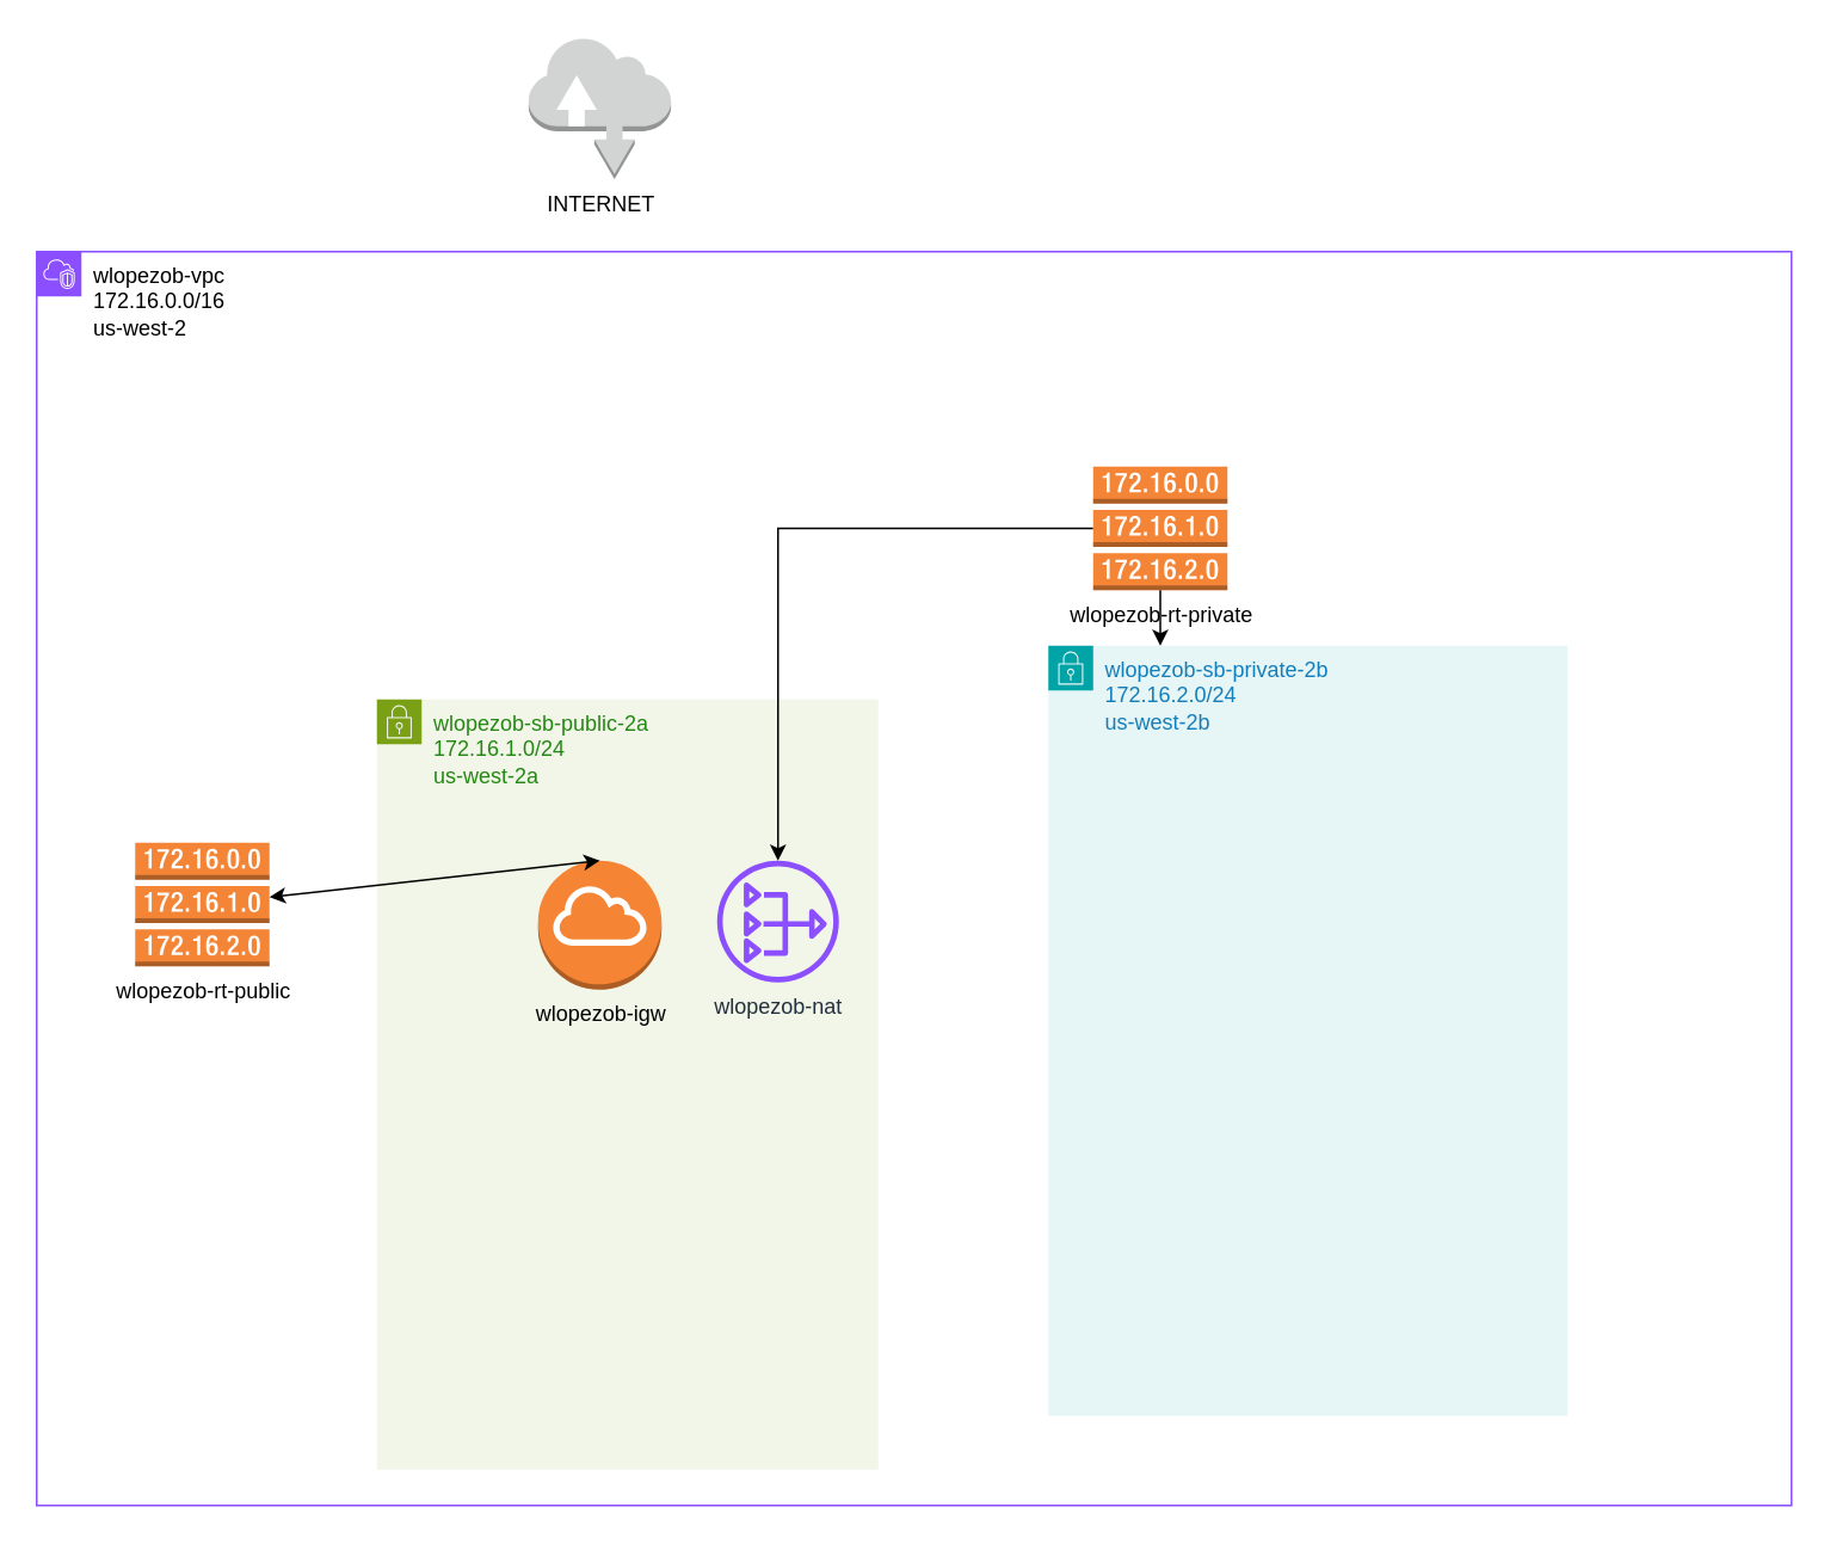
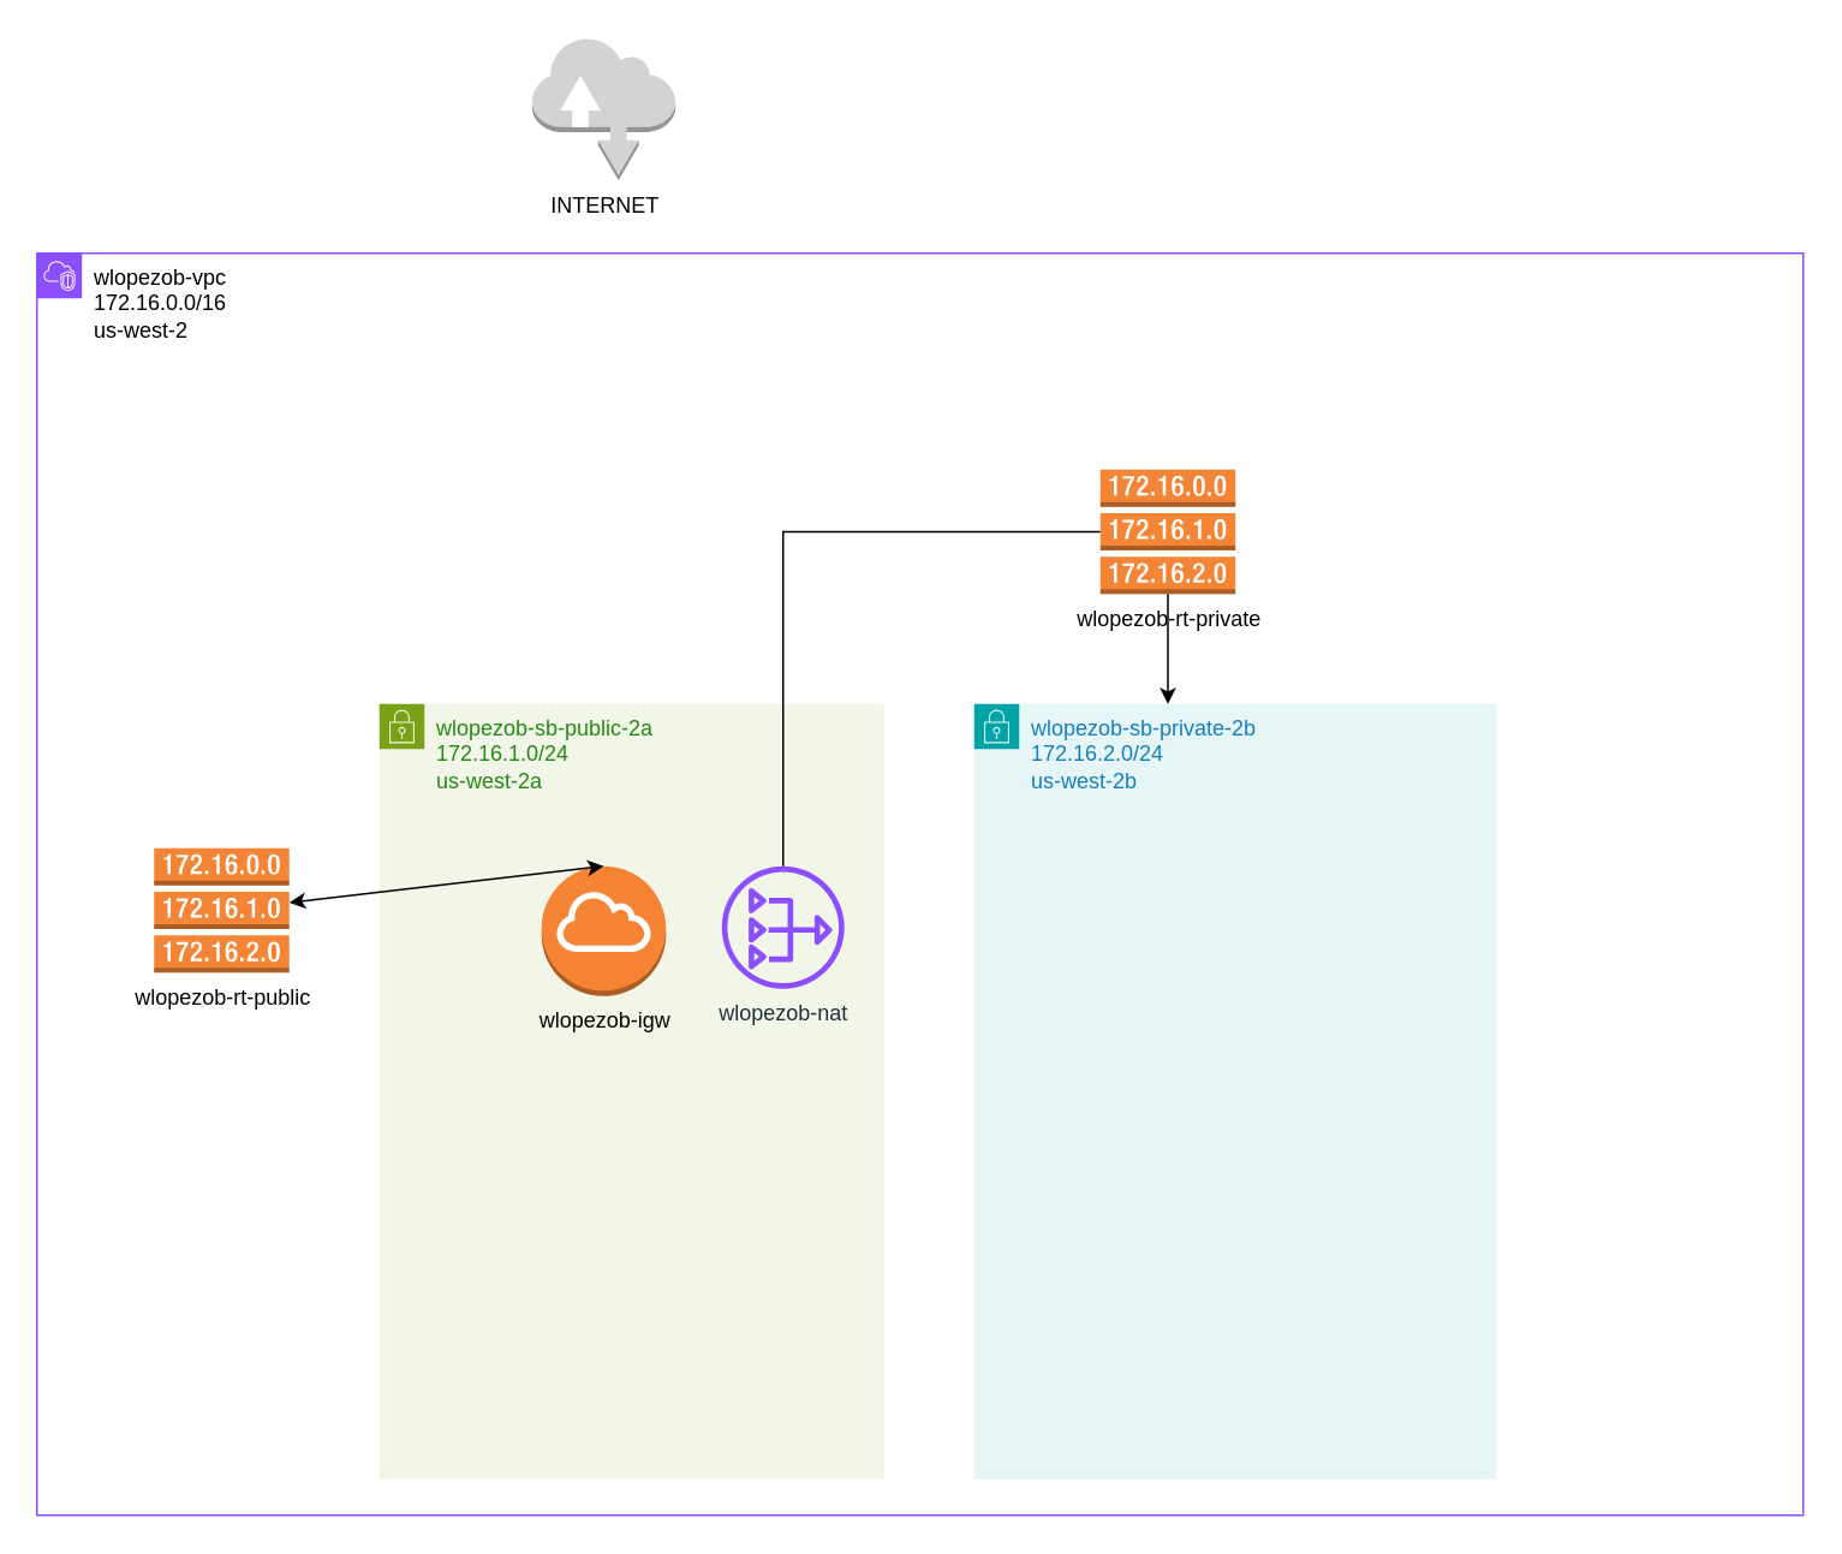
  <mxCell id="0" />
  <mxCell id="1" parent="0" />
  <mxCell id="2" value="&lt;div&gt;&lt;span style=&quot;background-color: rgb(42, 46, 51);&quot;&gt;&lt;font color=&quot;#000000&quot;&gt;&lt;div style=&quot;&quot;&gt;wlopezob-vpc&lt;/div&gt;&lt;div style=&quot;&quot;&gt;172.16.0.0/16&lt;/div&gt;&lt;div style=&quot;&quot;&gt;us-west-2&lt;/div&gt;&lt;/font&gt;&lt;/span&gt;&lt;/div&gt;" style="points=[[0,0],[0.25,0],[0.5,0],[0.75,0],[1,0],[1,0.25],[1,0.5],[1,0.75],[1,1],[0.75,1],[0.5,1],[0.25,1],[0,1],[0,0.75],[0,0.5],[0,0.25]];outlineConnect=0;gradientColor=none;html=1;whiteSpace=wrap;fontSize=12;fontStyle=0;container=1;pointerEvents=0;collapsible=0;recursiveResize=0;shape=mxgraph.aws4.group;grIcon=mxgraph.aws4.group_vpc2;strokeColor=#8C4FFF;fillColor=none;verticalAlign=top;align=left;spacingLeft=30;fontColor=#AAB7B8;dashed=0;" parent="1" vertex="1"><mxGeometry x="20" y="140" width="980" height="700" as="geometry" /></mxCell>
  <mxCell id="3" value="&lt;div&gt;wlopezob-sb-public-2a&lt;/div&gt;&lt;div&gt;172.16.1.0/24&lt;/div&gt;&lt;div&gt;us-west-2a&lt;/div&gt;" style="points=[[0,0],[0.25,0],[0.5,0],[0.75,0],[1,0],[1,0.25],[1,0.5],[1,0.75],[1,1],[0.75,1],[0.5,1],[0.25,1],[0,1],[0,0.75],[0,0.5],[0,0.25]];outlineConnect=0;gradientColor=none;html=1;whiteSpace=wrap;fontSize=12;fontStyle=0;container=1;pointerEvents=0;collapsible=0;recursiveResize=0;shape=mxgraph.aws4.group;grIcon=mxgraph.aws4.group_security_group;grStroke=0;strokeColor=#7AA116;fillColor=#F2F6E8;verticalAlign=top;align=left;spacingLeft=30;fontColor=#248814;dashed=0;" parent="2" vertex="1"><mxGeometry x="190" y="250" width="280" height="430" as="geometry" /></mxCell>
  <mxCell id="4" value="wlopezob-nat" style="sketch=0;outlineConnect=0;fontColor=#232F3E;gradientColor=none;fillColor=#8C4FFF;strokeColor=none;dashed=0;verticalLabelPosition=bottom;verticalAlign=top;align=center;html=1;fontSize=12;fontStyle=0;aspect=fixed;pointerEvents=1;shape=mxgraph.aws4.nat_gateway;" parent="3" vertex="1"><mxGeometry x="190" y="90" width="68" height="68" as="geometry" /></mxCell>
  <mxCell id="5" value="wlopezob-igw" style="outlineConnect=0;dashed=0;verticalLabelPosition=bottom;verticalAlign=top;align=center;html=1;shape=mxgraph.aws3.internet_gateway;fillColor=#F58534;gradientColor=none;" parent="3" vertex="1"><mxGeometry x="90" y="90" width="69" height="72" as="geometry" /></mxCell>
- <mxCell id="6" value="&lt;div&gt;wlopezob-sb-private-2b&lt;/div&gt;&lt;div&gt;172.16.2.0/24&lt;/div&gt;&lt;div&gt;us-west-2b&lt;/div&gt;" style="points=[[0,0],[0.25,0],[0.5,0],[0.75,0],[1,0],[1,0.25],[1,0.5],[1,0.75],[1,1],[0.75,1],[0.5,1],[0.25,1],[0,1],[0,0.75],[0,0.5],[0,0.25]];outlineConnect=0;gradientColor=none;html=1;whiteSpace=wrap;fontSize=12;fontStyle=0;container=1;pointerEvents=0;collapsible=0;recursiveResize=0;shape=mxgraph.aws4.group;grIcon=mxgraph.aws4.group_security_group;grStroke=0;strokeColor=#00A4A6;fillColor=#E6F6F7;verticalAlign=top;align=left;spacingLeft=30;fontColor=#147EBA;dashed=0;" parent="2" vertex="1"><mxGeometry x="565" y="220" width="290" height="430" as="geometry" /></mxCell>
- <mxCell id="7" value="wlopezob-rt-public" style="outlineConnect=0;dashed=0;verticalLabelPosition=bottom;verticalAlign=top;align=center;html=1;shape=mxgraph.aws3.route_table;fillColor=#F58536;gradientColor=none;" parent="2" vertex="1"><mxGeometry x="55" y="330" width="75" height="69" as="geometry" /></mxCell>
- <mxCell id="8" style="edgeStyle=orthogonalEdgeStyle;rounded=0;orthogonalLoop=1;jettySize=auto;html=1;" edge="1" parent="2" source="9" target="4"><mxGeometry relative="1" as="geometry" /></mxCell>
+ <mxCell id="6" value="&lt;div&gt;wlopezob-sb-private-2b&lt;/div&gt;&lt;div&gt;172.16.2.0/24&lt;/div&gt;&lt;div&gt;us-west-2b&lt;/div&gt;" style="points=[[0,0],[0.25,0],[0.5,0],[0.75,0],[1,0],[1,0.25],[1,0.5],[1,0.75],[1,1],[0.75,1],[0.5,1],[0.25,1],[0,1],[0,0.75],[0,0.5],[0,0.25]];outlineConnect=0;gradientColor=none;html=1;whiteSpace=wrap;fontSize=12;fontStyle=0;container=1;pointerEvents=0;collapsible=0;recursiveResize=0;shape=mxgraph.aws4.group;grIcon=mxgraph.aws4.group_security_group;grStroke=0;strokeColor=#00A4A6;fillColor=#E6F6F7;verticalAlign=top;align=left;spacingLeft=30;fontColor=#147EBA;dashed=0;" parent="2" vertex="1"><mxGeometry x="520" y="250" width="290" height="430" as="geometry" /></mxCell>
+ <mxCell id="7" value="wlopezob-rt-public" style="outlineConnect=0;dashed=0;verticalLabelPosition=bottom;verticalAlign=top;align=center;html=1;shape=mxgraph.aws3.route_table;fillColor=#F58536;gradientColor=none;" parent="2" vertex="1"><mxGeometry x="65" y="330" width="75" height="69" as="geometry" /></mxCell>
+ <mxCell id="8" style="edgeStyle=orthogonalEdgeStyle;rounded=0;orthogonalLoop=1;jettySize=auto;html=1;endArrow=none;" edge="1" parent="2" source="9" target="4"><mxGeometry relative="1" as="geometry" /></mxCell>
  <mxCell id="9" value="wlopezob-rt-private" style="outlineConnect=0;dashed=0;verticalLabelPosition=bottom;verticalAlign=top;align=center;html=1;shape=mxgraph.aws3.route_table;fillColor=#F58536;gradientColor=none;" parent="2" vertex="1"><mxGeometry x="590" y="120" width="75" height="69" as="geometry" /></mxCell>
  <mxCell id="10" style="edgeStyle=orthogonalEdgeStyle;rounded=0;orthogonalLoop=1;jettySize=auto;html=1;" edge="1" parent="2" source="9" target="6"><mxGeometry relative="1" as="geometry"><Array as="points"><mxPoint x="628" y="375" /></Array></mxGeometry></mxCell>
  <mxCell id="11" value="INTERNET" style="outlineConnect=0;dashed=0;verticalLabelPosition=bottom;verticalAlign=top;align=center;html=1;shape=mxgraph.aws3.internet;fillColor=#D2D3D3;gradientColor=none;" parent="1" vertex="1"><mxGeometry x="294.75" y="20" width="79.5" height="79.5" as="geometry" /></mxCell>
  <mxCell id="12" value="" style="endArrow=classic;startArrow=classic;html=1;rounded=0;exitX=0.5;exitY=0;exitDx=0;exitDy=0;exitPerimeter=0;" parent="1" source="5" target="7" edge="1"><mxGeometry width="50" height="50" relative="1" as="geometry"><mxPoint x="420" y="180" as="sourcePoint" /><mxPoint x="470" y="130" as="targetPoint" /></mxGeometry></mxCell>
